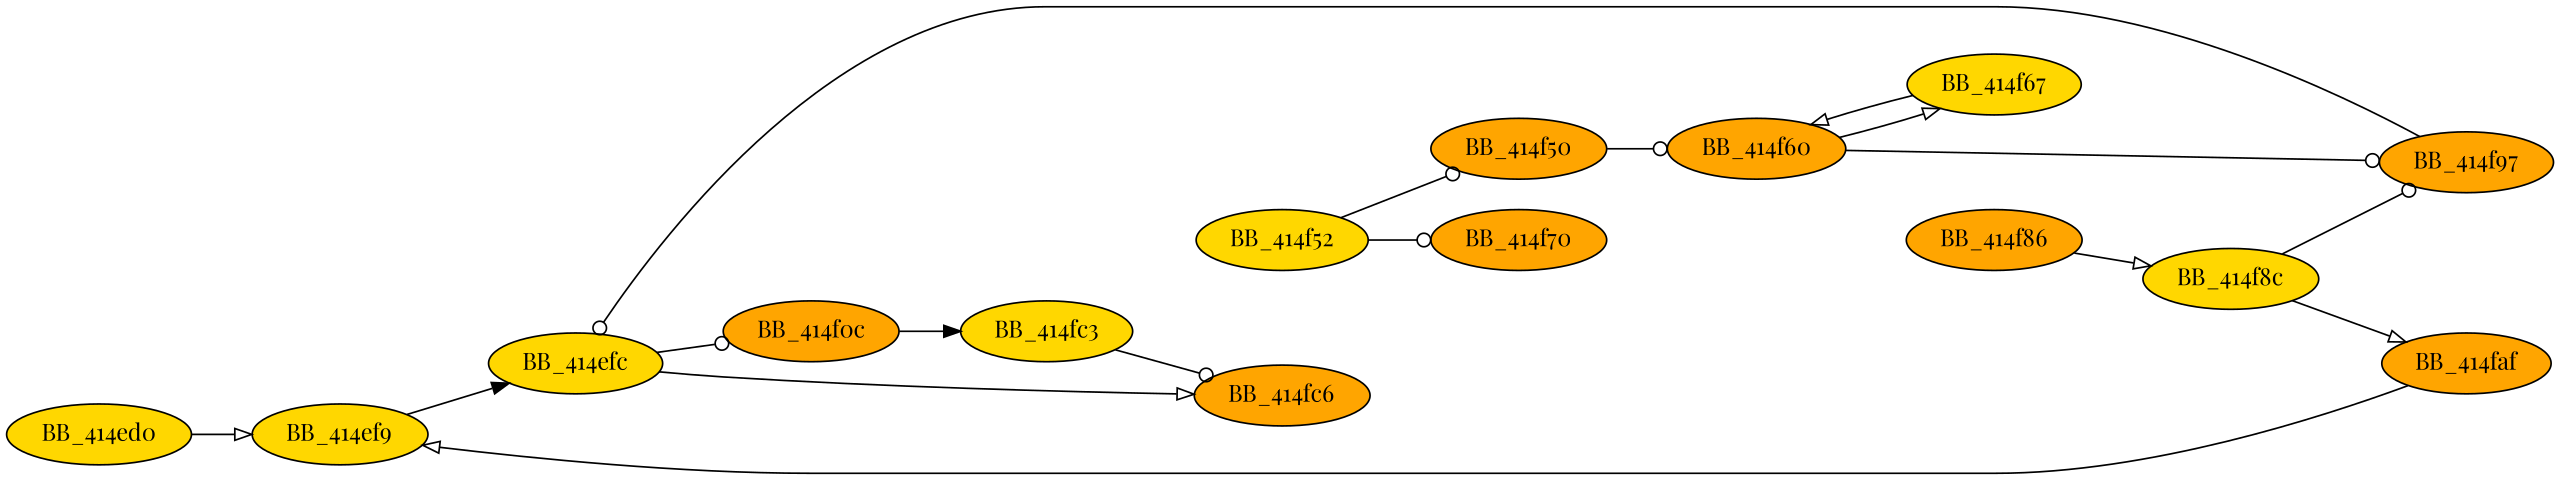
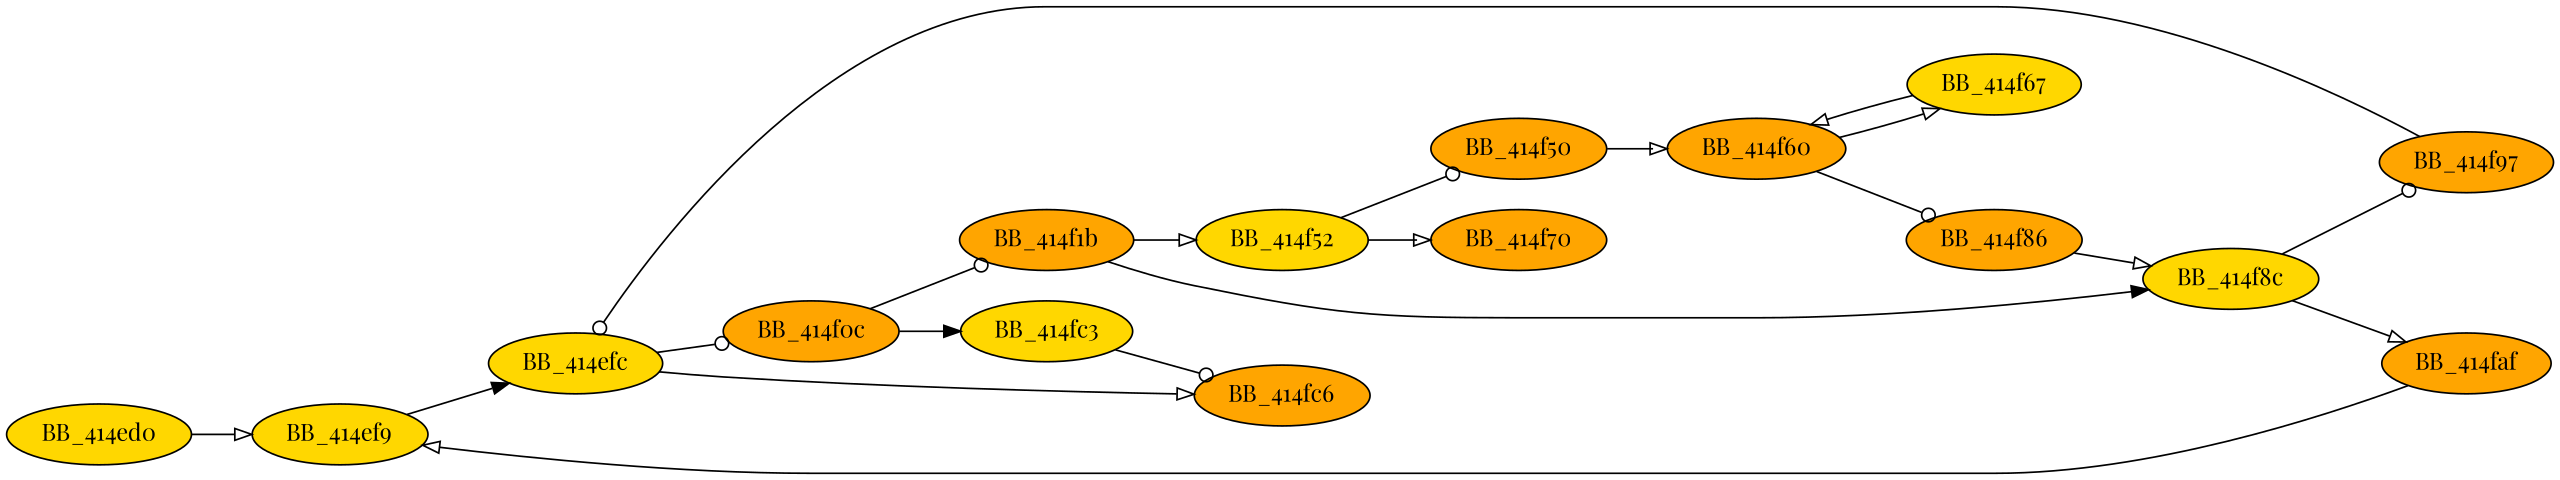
  digraph {
    fontname="Playfair Display"
    rankdir=LR
    node [fillcolor=orange fontname="Playfair Display" style=filled]
    edge [arrowhead=odot fontname="Playfair Display"]
    BB_414ed0 [fillcolor=gold]
    BB_414ef9 [fillcolor=gold]
    BB_414efc [fillcolor=gold]
    BB_414f0c
    BB_414fc6
+   BB_414f1b
    BB_414fc3 [fillcolor=gold]
    BB_414f52 [fillcolor=gold]
    BB_414f8c [fillcolor=gold]
    n10 [label=BB_414f50]
    BB_414f70
    BB_414f97
    BB_414faf
    BB_414f60
    BB_414f67 [fillcolor=gold]
    BB_414f86
    BB_414ed0 -> BB_414ef9 [arrowhead=onormal]
    BB_414ef9 -> BB_414efc [arrowhead=normal]
    BB_414efc -> BB_414f0c
    BB_414efc -> BB_414fc6 [arrowhead=onormal]
+   BB_414f0c -> BB_414f1b
    BB_414f0c -> BB_414fc3 [arrowhead=normal]
+   BB_414f1b -> BB_414f52 [arrowhead=onormal]
+   BB_414f1b -> BB_414f8c [arrowhead=normal]
    BB_414fc3 -> BB_414fc6
    BB_414f52 -> n10
-   BB_414f52 -> BB_414f70
+   BB_414f52 -> BB_414f70 [arrowhead=onormal]
    BB_414f8c -> BB_414f97
    BB_414f8c -> BB_414faf [arrowhead=onormal]
-   n10 -> BB_414f60
+   n10 -> BB_414f60 [arrowhead=onormal]
    BB_414f97 -> BB_414efc
    BB_414faf -> BB_414ef9 [arrowhead=onormal]
    BB_414f60 -> BB_414f67 [arrowhead=onormal]
-   BB_414f60 -> BB_414f97
+   BB_414f60 -> BB_414f86
    BB_414f67 -> BB_414f60 [arrowhead=onormal]
    BB_414f86 -> BB_414f8c [arrowhead=onormal]
  }
